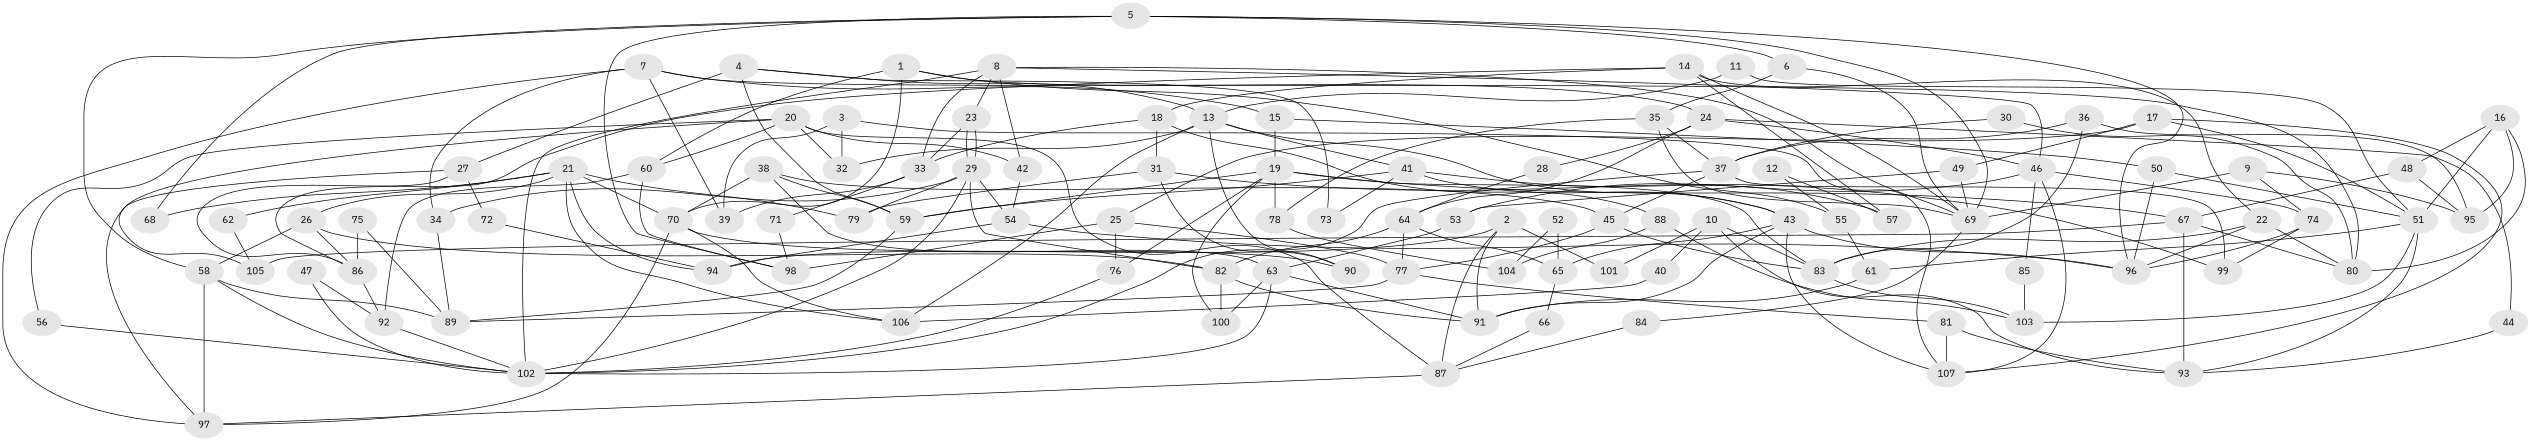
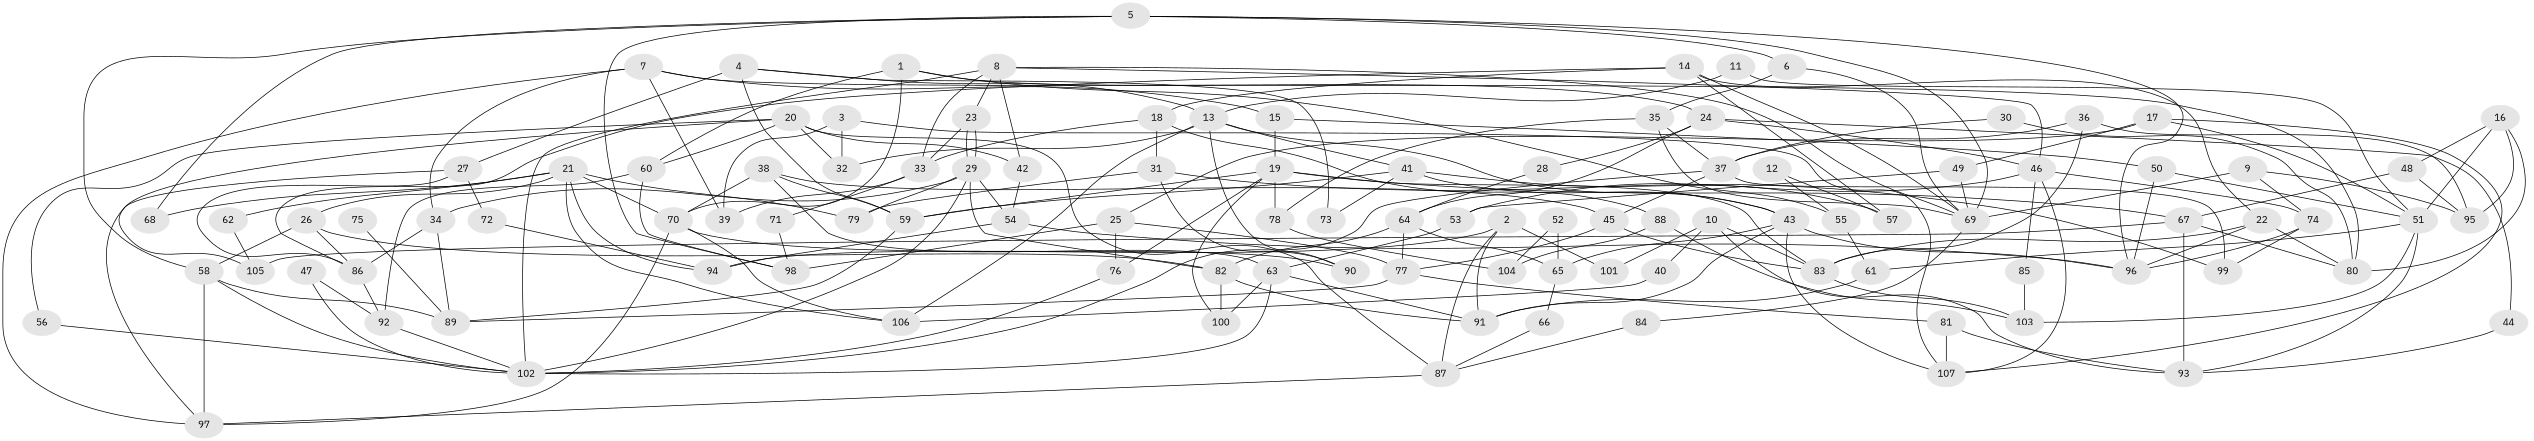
  graph {
    fontname="IBM Plex Sans"
    node [color=gray90 fontname="IBM Plex Sans" style=filled]
    edge [fontname="IBM Plex Sans"]
    1
    24
    55
    60
    70
    46
    28
    44
    64
    61
    98
    92
    97
    90
    106
    2
    87
    91
    94
    101
    3
    32
    39
    107
    4
    13
    27
    59
    73
    41
    43
    86
    72
    89
    5
    6
    58
    68
    69
    96
    35
    102
    84
    78
    37
    7
    15
    34
    80
    19
    50
    8
    23
    33
    42
    29
    71
    54
    74
    53
    85
    9
    95
    99
    10
    40
    83
    93
    103
    11
    51
    12
    57
    65
    14
    18
    22
    31
    88
    67
    76
    100
    16
    48
    17
    25
    49
    77
    79
    104
    105
    20
    56
    21
    26
    62
    82
    81
    30
    45
    36
    38
    63
    66
    47
    52
    75
    1 -- 24
    1 -- 55
    1 -- 60
    1 -- 70
    24 -- 46
    24 -- 28
    24 -- 44
    24 -- 64
    55 -- 61
    60 -- 98
    60 -- 92
    70 -- 97
    70 -- 90
    70 -- 106
    46 -- 107
    46 -- 74
    46 -- 53
    46 -- 85
    28 -- 64
    44 -- 93
    64 -- 65
    64 -- 77
    64 -- 82
    61 -- 91
    92 -- 102
    2 -- 87
    2 -- 91
    2 -- 94
    2 -- 101
    87 -- 97
    3 -- 32
    3 -- 39
    3 -- 107
    4 -- 13
    4 -- 27
    4 -- 59
    4 -- 73
    13 -- 90
    13 -- 106
    13 -- 32
    13 -- 41
    13 -- 43
    27 -- 97
    27 -- 86
    27 -- 72
    59 -- 89
    41 -- 59
    41 -- 73
    41 -- 43
    41 -- 57
    43 -- 91
    43 -- 107
    43 -- 96
    43 -- 65
    86 -- 92
    72 -- 94
    5 -- 98
    5 -- 6
    5 -- 58
    5 -- 68
    5 -- 69
    5 -- 96
    6 -- 69
    6 -- 35
    58 -- 97
    58 -- 89
    58 -- 102
    69 -- 84
    35 -- 69
    35 -- 78
    35 -- 37
    84 -- 87
    78 -- 104
    37 -- 102
    37 -- 99
    37 -- 45
    7 -- 97
    7 -- 39
    7 -- 15
    7 -- 34
    7 -- 80
    15 -- 19
    15 -- 50
    34 -- 89
    19 -- 59
    19 -- 78
    19 -- 83
    19 -- 67
    19 -- 76
    19 -- 100
    50 -- 96
    50 -- 51
    8 -- 46
    8 -- 69
    8 -- 102
    8 -- 23
    8 -- 33
    8 -- 42
    23 -- 33
    23 -- 29
    23 -- 29
    33 -- 39
    33 -- 71
    42 -- 54
    29 -- 102
    29 -- 34
    29 -- 54
    29 -- 79
    29 -- 82
    71 -- 98
    54 -- 94
    54 -- 96
    74 -- 96
    74 -- 99
    53 -- 63
    85 -- 103
    9 -- 69
    9 -- 74
    9 -- 95
    10 -- 101
    10 -- 40
    10 -- 83
    10 -- 93
    40 -- 106
    83 -- 103
    11 -- 13
    11 -- 51
    51 -- 61
    51 -- 93
    51 -- 103
    12 -- 55
    12 -- 57
    65 -- 66
    14 -- 86
    14 -- 69
    14 -- 57
    14 -- 18
    14 -- 22
    18 -- 33
    18 -- 31
    18 -- 88
    22 -- 96
    22 -- 80
    22 -- 83
    31 -- 90
    31 -- 99
    31 -- 79
    88 -- 103
    88 -- 104
    67 -- 80
    67 -- 93
    67 -- 105
    76 -- 102
    16 -- 80
    16 -- 95
    16 -- 51
    16 -- 48
    48 -- 95
    48 -- 67
    17 -- 107
    17 -- 51
    17 -- 25
    17 -- 49
    25 -- 98
    25 -- 76
    25 -- 77
    49 -- 69
    49 -- 53
    77 -- 89
    77 -- 81
    20 -- 60
    20 -- 87
    20 -- 32
    20 -- 42
    20 -- 105
    20 -- 56
    56 -- 102
    21 -- 70
    21 -- 106
    21 -- 94
    21 -- 68
    21 -- 79
    21 -- 26
    21 -- 62
    26 -- 86
    26 -- 58
    26 -- 82
    62 -- 105
    82 -- 91
    82 -- 100
    81 -- 107
    81 -- 93
    30 -- 37
    30 -- 80
    45 -- 83
    45 -- 77
    36 -- 37
    36 -- 95
    36 -- 83
    38 -- 70
    38 -- 59
    38 -- 45
    38 -- 63
    63 -- 91
    63 -- 102
    63 -- 100
    66 -- 87
    47 -- 92
    47 -- 102
    52 -- 65
    52 -- 104
-   75 -- 86
+   34 -- 86
    75 -- 89
  }
